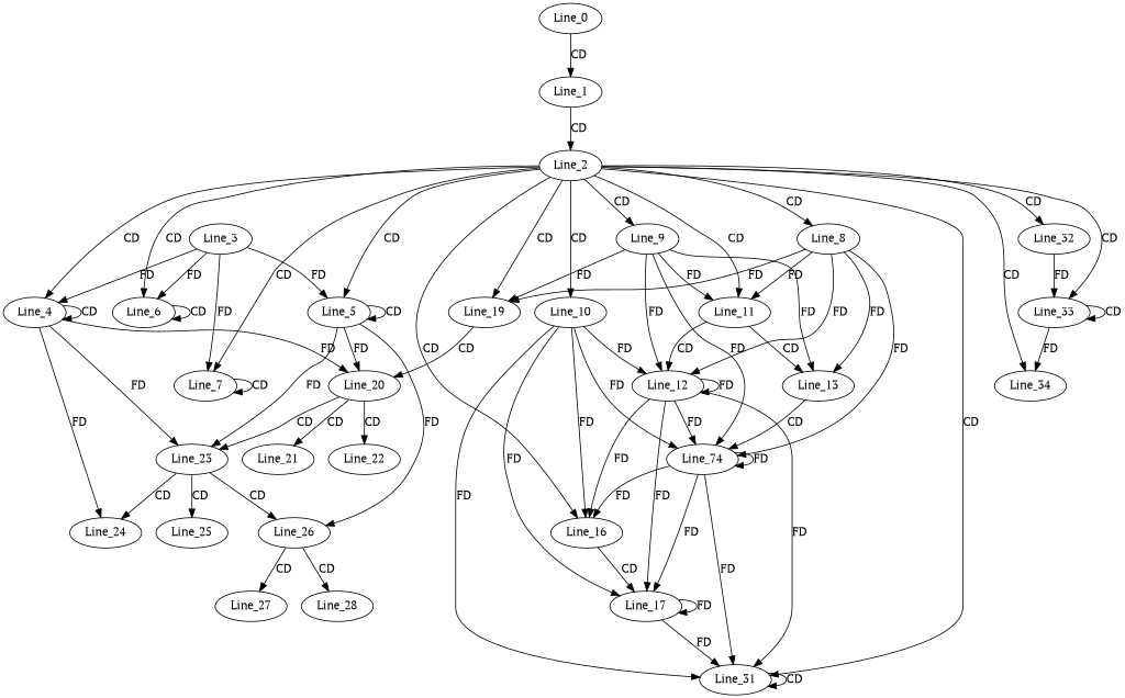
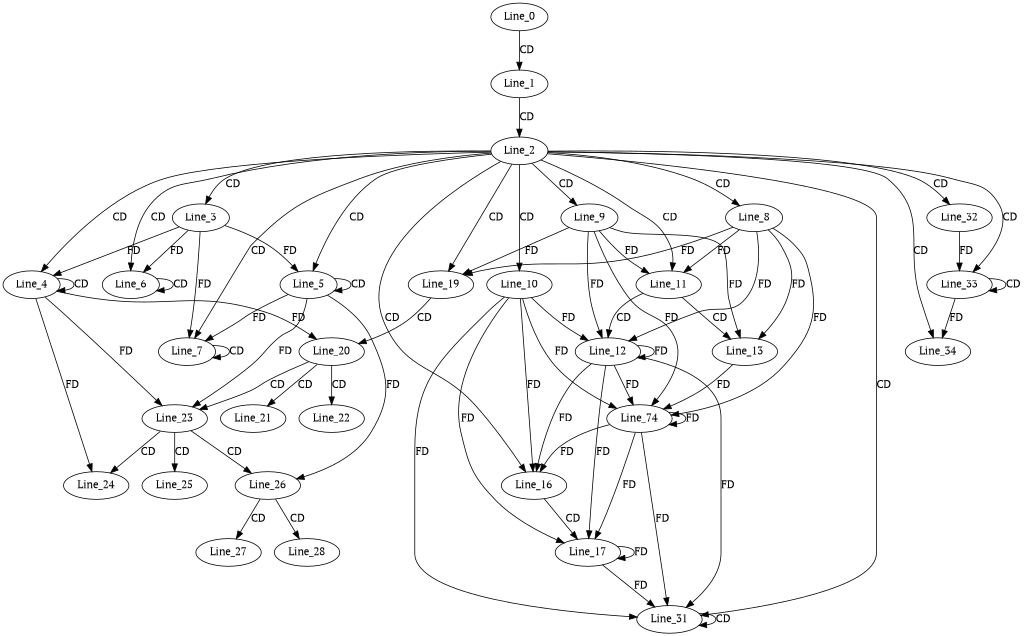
  digraph {
    fontname="PT Serif"
    node [fontname="PT Serif"]
    edge [fontname="PT Serif"]
    Line_0
    Line_1
    Line_2
    Line_3
    Line_4
    Line_5
    Line_6
    Line_7
    Line_8
    Line_9
    Line_10
    Line_11
    Line_16
    Line_19
    Line_31
    Line_32
    Line_33
    Line_34
    Line_20
    Line_23
    Line_24
    Line_26
    Line_12
    Line_13
    n25 [label=Line_74]
    Line_17
    Line_21
    Line_22
    Line_25
    Line_27
    Line_28
    Line_0 -> Line_1 [label=CD]
    Line_1 -> Line_2 [label=CD]
+   Line_2 -> Line_3 [label=CD]
    Line_2 -> Line_4 [label=CD]
    Line_2 -> Line_5 [label=CD]
    Line_2 -> Line_6 [label=CD]
    Line_2 -> Line_7 [label=CD]
    Line_2 -> Line_8 [label=CD]
    Line_2 -> Line_9 [label=CD]
    Line_2 -> Line_10 [label=CD]
    Line_2 -> Line_11 [label=CD]
    Line_2 -> Line_16 [label=CD]
    Line_2 -> Line_19 [label=CD]
    Line_2 -> Line_31 [label=CD]
    Line_2 -> Line_32 [label=CD]
    Line_2 -> Line_33 [label=CD]
    Line_2 -> Line_34 [label=CD]
    Line_3 -> Line_4 [label=FD]
    Line_3 -> Line_5 [label=FD]
    Line_3 -> Line_6 [label=FD]
    Line_3 -> Line_7 [label=FD]
    Line_4 -> Line_4 [label=CD]
    Line_4 -> Line_20 [label=FD]
    Line_4 -> Line_23 [label=FD]
    Line_4 -> Line_24 [label=FD]
    Line_5 -> Line_5 [label=CD]
-   Line_5 -> Line_20 [label=FD]
+   Line_5 -> Line_7 [label=FD]
    Line_5 -> Line_23 [label=FD]
    Line_5 -> Line_26 [label=FD]
    Line_6 -> Line_6 [label=CD]
    Line_7 -> Line_7 [label=CD]
    Line_8 -> Line_11 [label=FD]
    Line_8 -> Line_19 [label=FD]
    Line_8 -> Line_12 [label=FD]
    Line_8 -> Line_13 [label=FD]
    Line_8 -> n25 [label=FD]
    Line_9 -> Line_11 [label=FD]
    Line_9 -> Line_19 [label=FD]
    Line_9 -> Line_12 [label=FD]
    Line_9 -> Line_13 [label=FD]
    Line_9 -> n25 [label=FD]
    Line_10 -> Line_16 [label=FD]
    Line_10 -> Line_31 [label=FD]
    Line_10 -> Line_12 [label=FD]
    Line_10 -> n25 [label=FD]
    Line_10 -> Line_17 [label=FD]
    Line_11 -> Line_12 [label=CD]
    Line_11 -> Line_13 [label=CD]
    Line_16 -> Line_17 [label=CD]
    Line_19 -> Line_20 [label=CD]
    Line_31 -> Line_31 [label=CD]
    Line_32 -> Line_33 [label=FD]
    Line_33 -> Line_33 [label=CD]
    Line_33 -> Line_34 [label=FD]
    Line_20 -> Line_23 [label=CD]
    Line_20 -> Line_21 [label=CD]
    Line_20 -> Line_22 [label=CD]
    Line_23 -> Line_24 [label=CD]
    Line_23 -> Line_26 [label=CD]
    Line_23 -> Line_25 [label=CD]
    Line_26 -> Line_27 [label=CD]
    Line_26 -> Line_28 [label=CD]
    Line_12 -> Line_16 [label=FD]
    Line_12 -> Line_31 [label=FD]
    Line_12 -> Line_12 [label=FD]
    Line_12 -> n25 [label=FD]
    Line_12 -> Line_17 [label=FD]
-   Line_13 -> n25 [label=CD]
+   Line_13 -> n25 [label=FD]
    n25 -> Line_16 [label=FD]
    n25 -> Line_31 [label=FD]
    n25 -> n25 [label=FD]
    n25 -> Line_17 [label=FD]
    Line_17 -> Line_31 [label=FD]
    Line_17 -> Line_17 [label=FD]
  }
